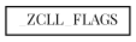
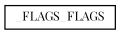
  digraph {
    rankdir=LR
    fontname="Playfair Display"
-   n1 [color=black fillcolor=white fontname="Playfair Display" fontsize=10 height=0.2 label=_ZCLL_FLAGS shape=record style=filled width=0.4]
+   n1 [color=black fillcolor=white fontname="Playfair Display" fontsize=10 height=0.2 label=_FLAGS_FLAGS shape=record style=filled width=0.4]
  }
